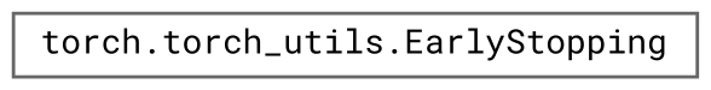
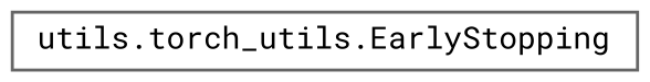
  digraph {
    rankdir=LR
    fontname="Roboto Mono"
-   n1 [color=grey40 fillcolor=white fontname="Roboto Mono" fontsize=10 height=0.2 label="torch.torch_utils.EarlyStopping" shape=box style=filled width=0.4]
+   n1 [color=grey40 fillcolor=white fontname="Roboto Mono" fontsize=10 height=0.2 label="utils.torch_utils.EarlyStopping" shape=box style=filled width=0.4]
  }
